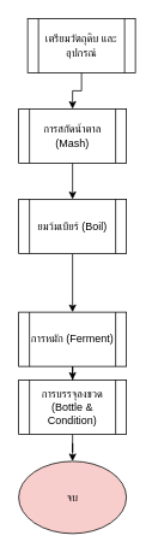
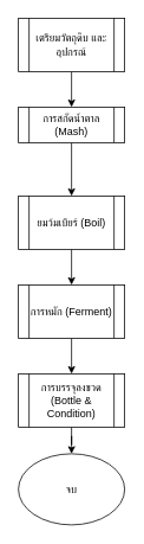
  <mxCell id="0" />
  <mxCell id="1" parent="0" />
  <mxCell id="2" style="edgeStyle=orthogonalEdgeStyle;rounded=0;orthogonalLoop=1;jettySize=auto;html=1;entryX=0.5;entryY=0;entryDx=0;entryDy=0;" edge="1" parent="1" source="3" target="5"><mxGeometry relative="1" as="geometry" /></mxCell>
- <mxCell id="3" value="เตรียมวัตถุดิบ และอุปกรณ์" style="shape=process;whiteSpace=wrap;html=1;backgroundOutline=1;" vertex="1" parent="1"><mxGeometry x="30" y="20" width="120" height="60" as="geometry" /></mxCell>
+ <mxCell id="3" value="เตรียมวัตถุดิบ และอุปกรณ์" style="shape=process;whiteSpace=wrap;html=1;backgroundOutline=1;" vertex="1" parent="1"><mxGeometry x="20" y="20" width="120" height="60" as="geometry" /></mxCell>
  <mxCell id="4" style="edgeStyle=orthogonalEdgeStyle;rounded=0;orthogonalLoop=1;jettySize=auto;html=1;entryX=0.5;entryY=0;entryDx=0;entryDy=0;" edge="1" parent="1" source="5" target="7"><mxGeometry relative="1" as="geometry" /></mxCell>
- <mxCell id="5" value="การสกัดน้ำตาล (Mash)" style="shape=process;whiteSpace=wrap;html=1;backgroundOutline=1;" vertex="1" parent="1"><mxGeometry x="20" y="120" width="120" height="60" as="geometry" /></mxCell>
+ <mxCell id="5" value="การสกัดน้ำตาล (Mash)" style="shape=process;whiteSpace=wrap;html=1;backgroundOutline=1;" vertex="1" parent="1"><mxGeometry x="20" y="120" width="120" height="40" as="geometry" /></mxCell>
  <mxCell id="6" style="edgeStyle=orthogonalEdgeStyle;rounded=0;orthogonalLoop=1;jettySize=auto;html=1;entryX=0.5;entryY=0;entryDx=0;entryDy=0;" edge="1" parent="1" source="7" target="9"><mxGeometry relative="1" as="geometry" /></mxCell>
  <mxCell id="7" value="ยมว้มเบียร์ (Boil)" style="shape=process;whiteSpace=wrap;html=1;backgroundOutline=1;" vertex="1" parent="1"><mxGeometry x="20" y="220" width="120" height="60" as="geometry" /></mxCell>
  <mxCell id="8" style="edgeStyle=orthogonalEdgeStyle;rounded=0;orthogonalLoop=1;jettySize=auto;html=1;entryX=0.5;entryY=0;entryDx=0;entryDy=0;" edge="1" parent="1" source="9" target="11"><mxGeometry relative="1" as="geometry" /></mxCell>
- <mxCell id="9" value="การหมัก (Ferment)" style="shape=process;whiteSpace=wrap;html=1;backgroundOutline=1;" vertex="1" parent="1"><mxGeometry x="20" y="345" width="120" height="60" as="geometry" /></mxCell>
+ <mxCell id="9" value="การหมัก (Ferment)" style="shape=process;whiteSpace=wrap;html=1;backgroundOutline=1;" vertex="1" parent="1"><mxGeometry x="20" y="320" width="120" height="60" as="geometry" /></mxCell>
  <mxCell id="10" style="edgeStyle=orthogonalEdgeStyle;rounded=0;orthogonalLoop=1;jettySize=auto;html=1;entryX=0.5;entryY=0;entryDx=0;entryDy=0;" edge="1" parent="1" source="11" target="12"><mxGeometry relative="1" as="geometry" /></mxCell>
  <mxCell id="11" value="การบรรจุลงขวด (Bottle &amp;amp; Condition)" style="shape=process;whiteSpace=wrap;html=1;backgroundOutline=1;" vertex="1" parent="1"><mxGeometry x="20" y="420" width="120" height="60" as="geometry" /></mxCell>
- <mxCell id="12" value="จบ" style="ellipse;whiteSpace=wrap;html=1;fillColor=#f8cecc;" vertex="1" parent="1"><mxGeometry x="20" y="510" width="120" height="80" as="geometry" /></mxCell>
+ <mxCell id="12" value="จบ" style="ellipse;whiteSpace=wrap;html=1;" vertex="1" parent="1"><mxGeometry x="20" y="510" width="120" height="80" as="geometry" /></mxCell>
